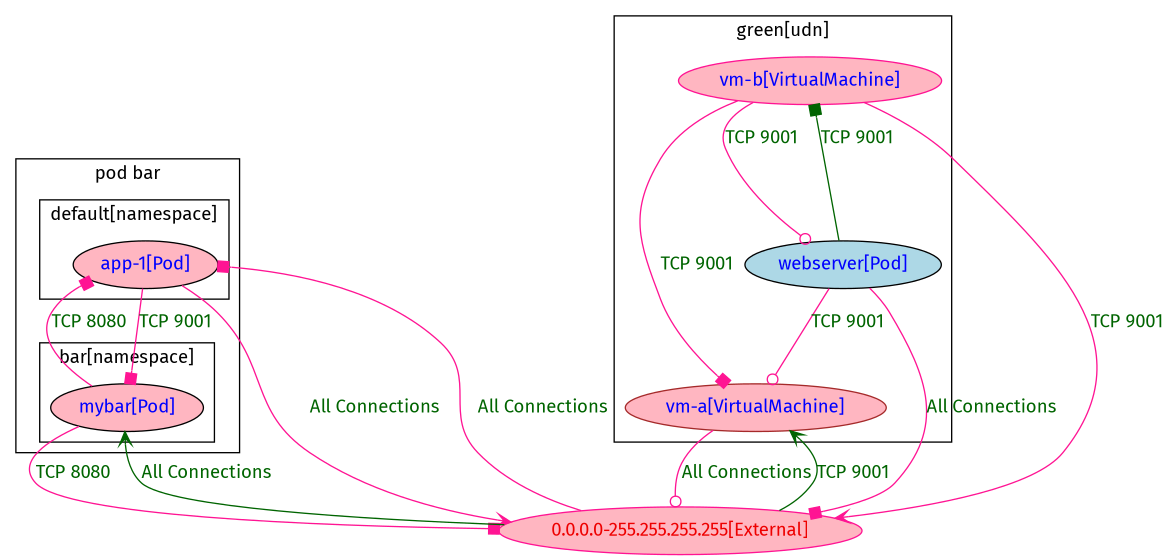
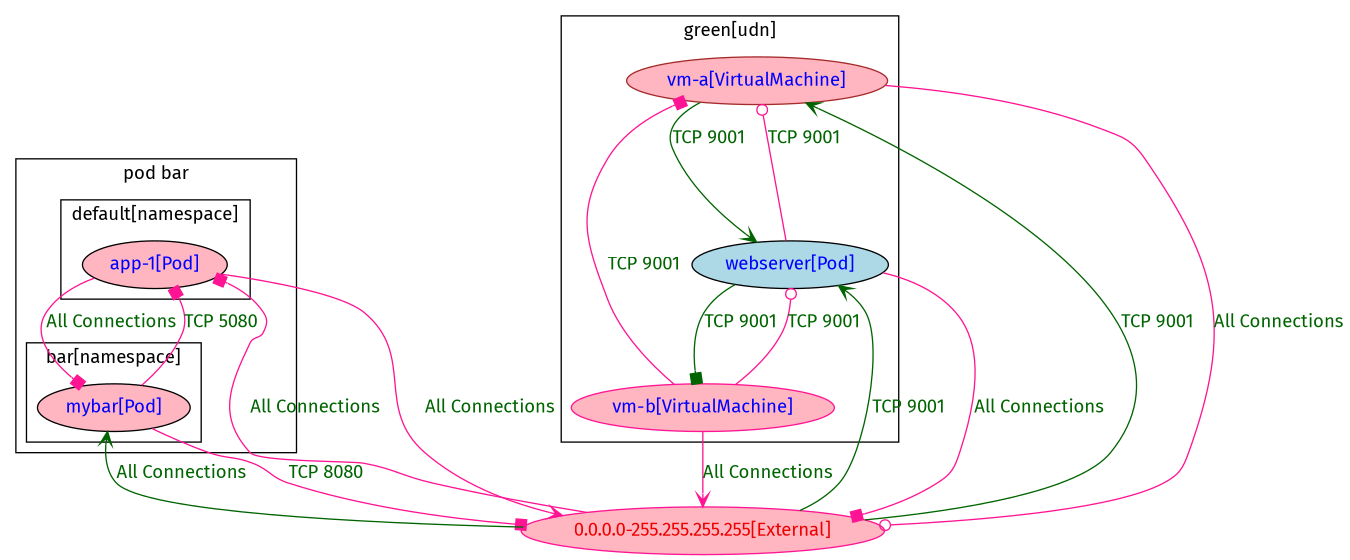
  digraph {
    fontname="Fira Sans"
    node [color=black fillcolor=lightpink fontcolor=blue fontname="Fira Sans" style=filled]
    edge [arrowhead=box color=deeppink fontcolor=darkgreen fontname="Fira Sans" weight=1]
    n1 [label="mybar[Pod]"]
    n2 [label="app-1[Pod]"]
    n3 [color=brown label="vm-a[VirtualMachine]"]
    n4 [color=deeppink label="vm-b[VirtualMachine]"]
    n5 [fillcolor=lightblue label="webserver[Pod]"]
    n6 [color=deeppink fontcolor=red2 label="0.0.0.0-255.255.255.255[External]"]
    subgraph cluster_1 {
      label="pod bar"
      subgraph cluster_2 {
        color=black
        fontcolor=black
        label="bar[namespace]"
        n1
      }
      subgraph cluster_3 {
        color=black
        fontcolor=black
        label="default[namespace]"
        n2
      }
    }
    subgraph cluster_4 {
      color=black
      fontcolor=black
      label="green[udn]"
      n3
      n4
      n5
    }
-   n1 -> n2 [label="TCP 8080" weight=0.5]
+   n1 -> n2 [label="TCP 5080" weight=0.5]
    n1 -> n6 [label="TCP 8080"]
-   n2 -> n1 [label="TCP 9001"]
+   n2 -> n1 [label="All Connections"]
    n2 -> n6 [arrowhead=vee label="All Connections"]
+   n3 -> n5 [arrowhead=vee color=darkgreen label="TCP 9001" weight=0.5]
    n3 -> n6 [arrowhead=odot label="All Connections"]
    n4 -> n3 [label="TCP 9001"]
    n4 -> n5 [arrowhead=odot label="TCP 9001" weight=0.5]
-   n4 -> n6 [arrowhead=vee label="TCP 9001"]
+   n4 -> n6 [arrowhead=vee label="All Connections"]
    n5 -> n3 [arrowhead=odot label="TCP 9001"]
    n5 -> n4 [color=darkgreen label="TCP 9001"]
    n5 -> n6 [label="All Connections"]
    n6 -> n1 [arrowhead=vee color=darkgreen label="All Connections" weight=0.5]
    n6 -> n2 [label="All Connections" weight=0.5]
    n6 -> n3 [arrowhead=vee color=darkgreen label="TCP 9001" weight=0.5]
+   n6 -> n5 [arrowhead=vee color=darkgreen label="TCP 9001" weight=0.5]
  }
